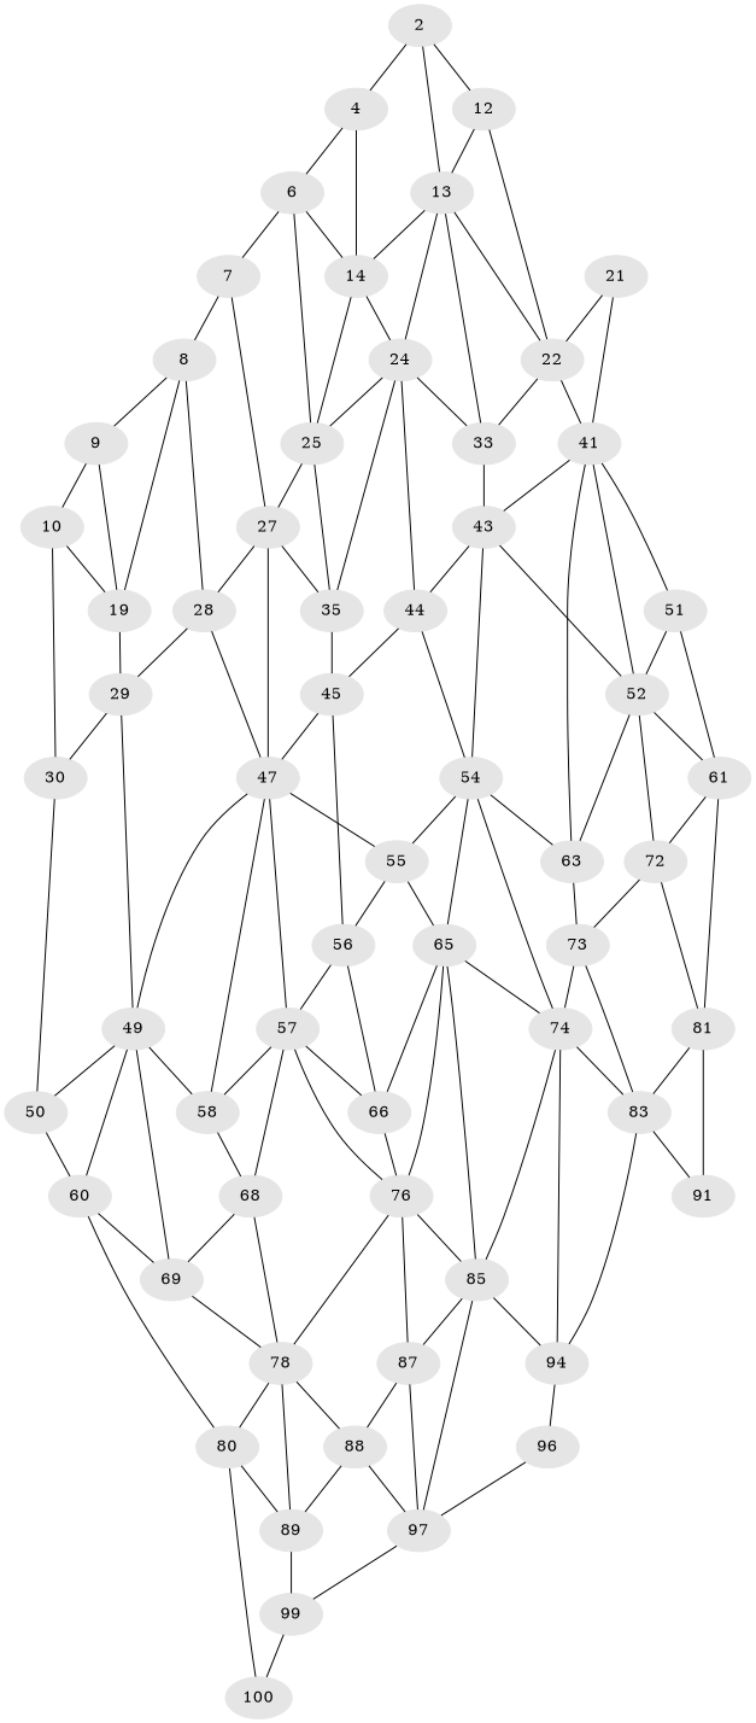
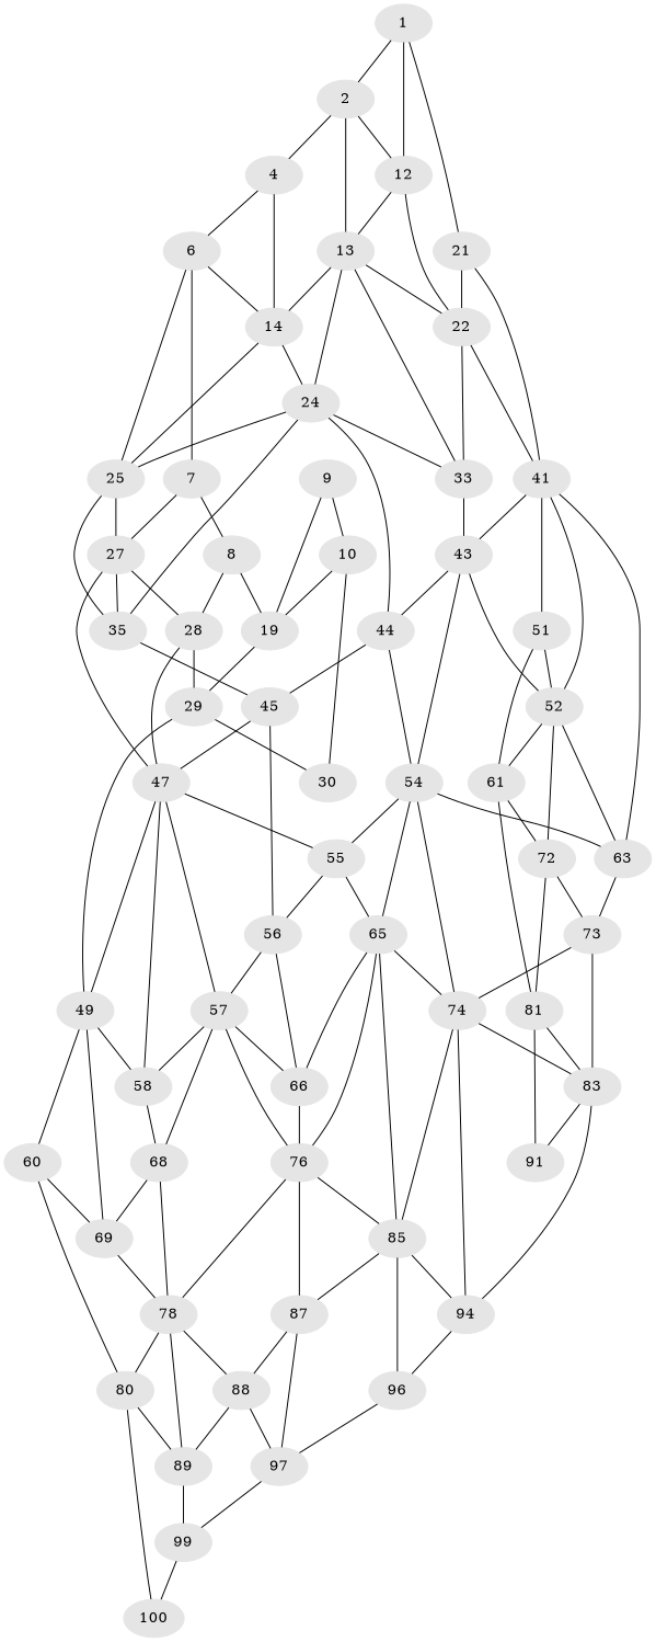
  graph {
    node [color=gray90 style=filled]
+   1 [super="+11"]
    2 [super="+3"]
    12
    21 [super="+31"]
    4 [super="+5"]
    13 [super="+23"]
    22 [super="+32"]
    41 [super="+42"]
    6 [super="+16"]
    14 [super="+15"]
    24 [super="+34"]
    33
    7 [super="+17"]
    25 [super="+26"]
    8 [super="+18"]
    27 [super="+37"]
    35 [super="+36"]
    9
    19
    28 [super="+38"]
    47 [super="+48"]
    10 [super="+20"]
    29 [super="+39"]
    30 [super="+40"]
-   50
    44
    43 [super="+53"]
    49 [super="+59"]
    51
    52 [super="+62"]
    63
    45 [super="+46"]
    54 [super="+64"]
    55
    57 [super="+67"]
    58
    60 [super="+70"]
    69
    56
    61 [super="+71"]
    72
    65 [super="+75"]
    74 [super="+84"]
    73
    66
    68
    76 [super="+77"]
    80 [super="+90"]
    78 [super="+79"]
    81 [super="+82"]
    85 [super="+86"]
    83 [super="+93"]
    94 [super="+95"]
    87
    89
    100
    91 [super="+92"]
    96
    88
    97 [super="+98"]
    99
+   1 -- 2
+   1 -- 12
+   1 -- 21
    2 -- 12
    2 -- 4
    2 -- 13
    12 -- 13
    12 -- 22
    21 -- 22 [weight=2]
    21 -- 41
    4 -- 6
    4 -- 14 [weight=2]
    13 -- 22
    13 -- 14
    13 -- 24
    13 -- 33
    22 -- 41
    22 -- 33
    41 -- 43
    41 -- 51
    41 -- 52
    41 -- 63
    6 -- 14
    6 -- 7 [weight=2]
    6 -- 25
    14 -- 24
    14 -- 25
    24 -- 33
    24 -- 25
    24 -- 35
    24 -- 44
    33 -- 43
    7 -- 8 [weight=2]
    7 -- 27
    25 -- 27
    25 -- 35 [weight=2]
-   8 -- 9
    8 -- 19
    8 -- 28
    27 -- 35
    27 -- 28 [weight=2]
    27 -- 47
    35 -- 45 [weight=2]
    9 -- 19
    9 -- 10
    19 -- 29
    28 -- 47
    28 -- 29 [weight=2]
    47 -- 49
    47 -- 55
    47 -- 57
    47 -- 58
    10 -- 19
    10 -- 30
    29 -- 30 [weight=2]
    29 -- 49
-   30 -- 50
-   50 -- 60
    44 -- 45
    44 -- 54
    43 -- 44
    43 -- 52
    43 -- 54
-   49 -- 50
    49 -- 58
    49 -- 60
    49 -- 69
    51 -- 52
    51 -- 61
    52 -- 63
    52 -- 61
    52 -- 72
    63 -- 73
    45 -- 47
    45 -- 56
    54 -- 63
    54 -- 55
    54 -- 65
    54 -- 74
    55 -- 56
    55 -- 65
    57 -- 58
    57 -- 66
    57 -- 68
    57 -- 76
    58 -- 68
    60 -- 69
    60 -- 80
    69 -- 78
    56 -- 57
    56 -- 66
    61 -- 72
    61 -- 81
    72 -- 73
    72 -- 81
    65 -- 74
    65 -- 66
    65 -- 76
    65 -- 85
    74 -- 85
    74 -- 83
    74 -- 94
    73 -- 74
    73 -- 83
    66 -- 76
    68 -- 69
    68 -- 78
    76 -- 78
    76 -- 85
    76 -- 87
    80 -- 89
    80 -- 100
    78 -- 80
    78 -- 89
    78 -- 88
    81 -- 83
    81 -- 91 [weight=2]
    85 -- 94
    85 -- 87
-   85 -- 97
+   85 -- 96
    83 -- 94
    83 -- 91
    94 -- 96
    87 -- 88
    87 -- 97
    89 -- 99
    96 -- 97
    88 -- 89
    88 -- 97
    97 -- 99
    99 -- 100
  }
